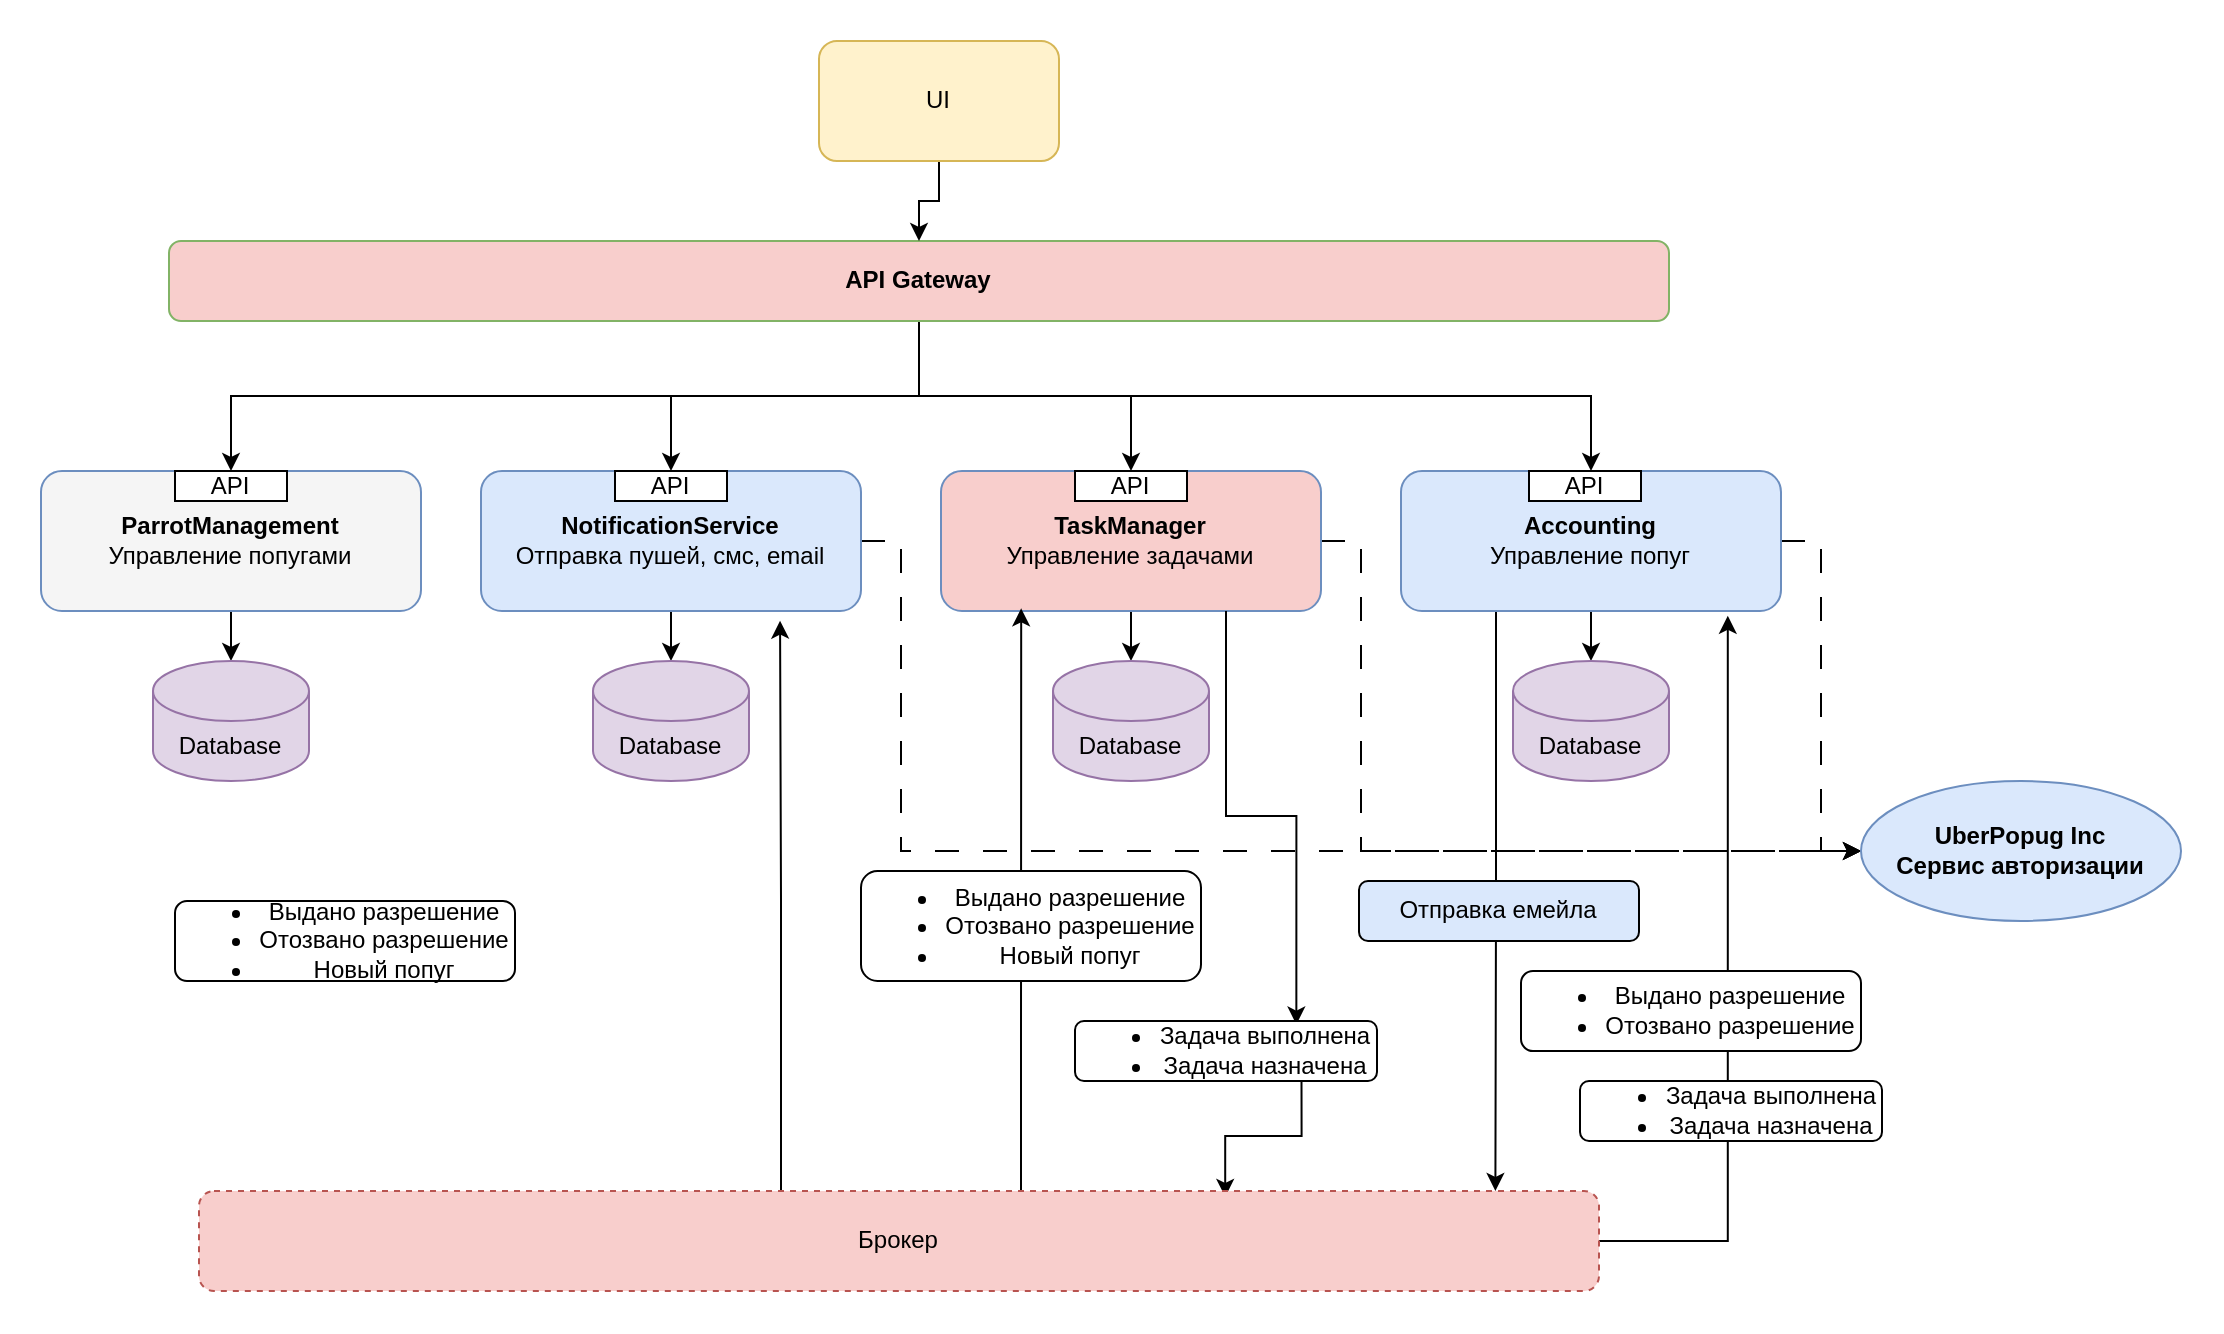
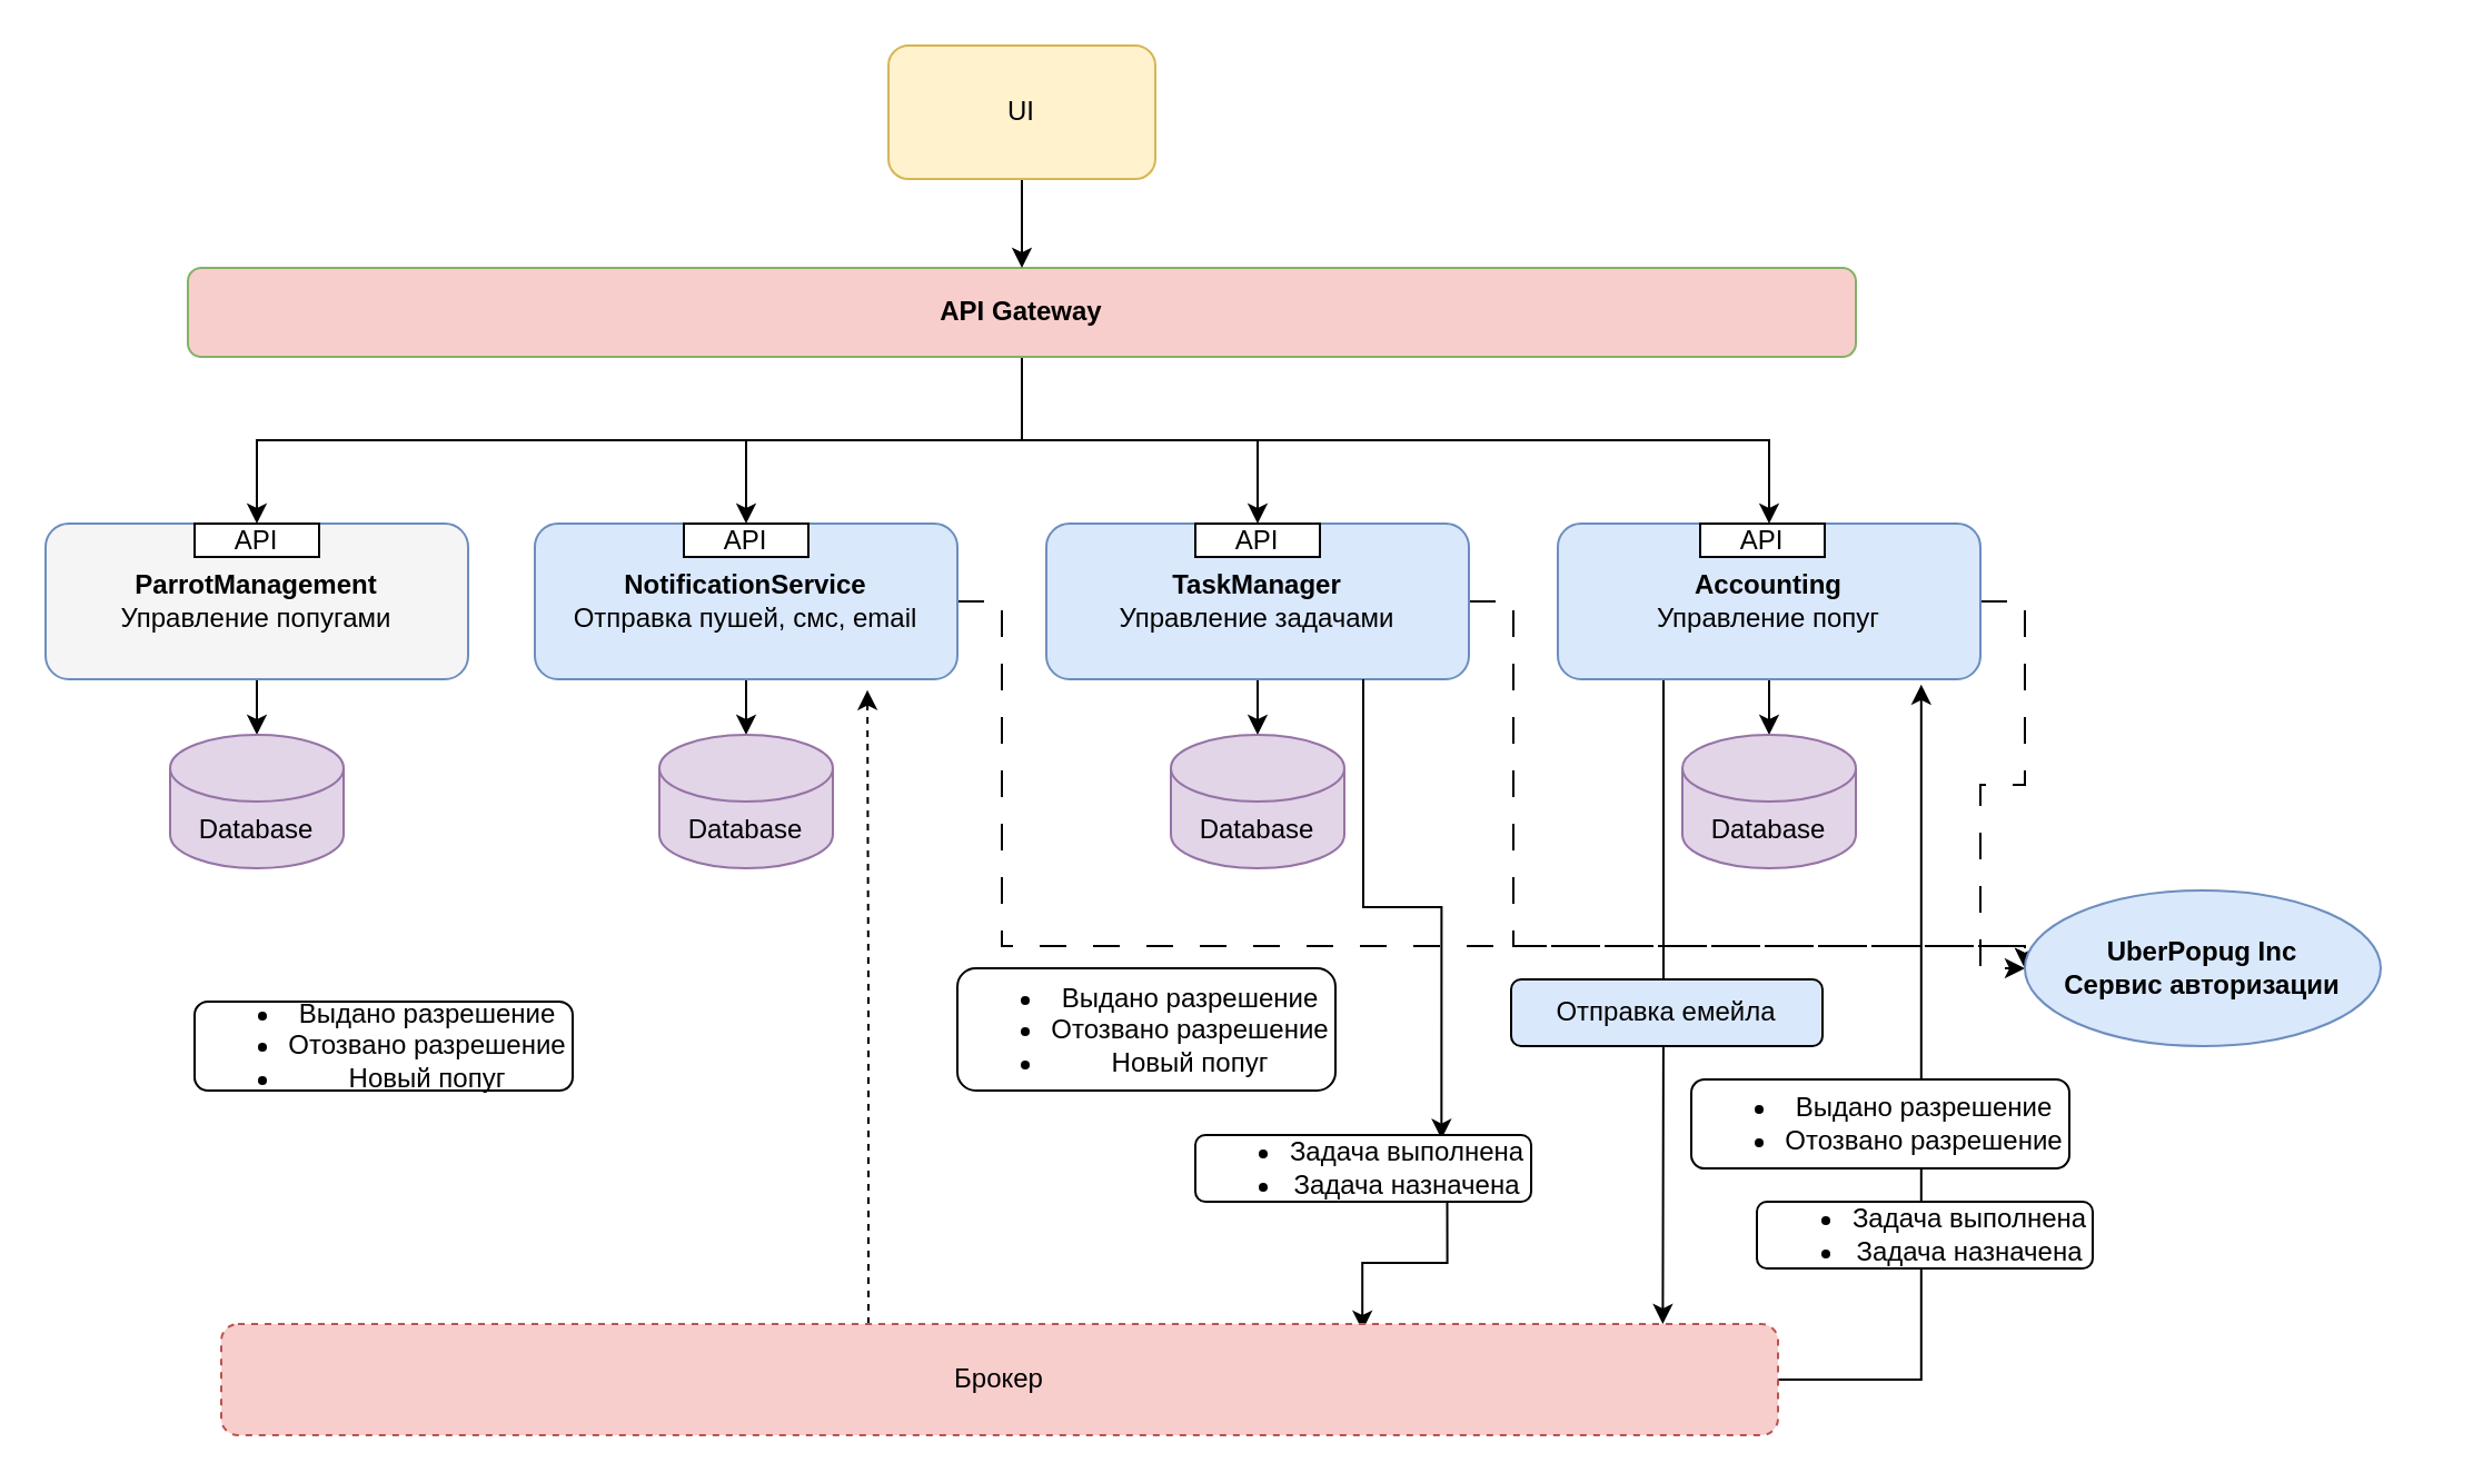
  <mxCell id="0" />
  <mxCell id="1" parent="0" />
  <mxCell id="2" value="" style="edgeStyle=orthogonalEdgeStyle;rounded=0;orthogonalLoop=1;jettySize=auto;html=1;" edge="1" parent="1" source="4" target="5"><mxGeometry relative="1" as="geometry" /></mxCell>
  <mxCell id="3" value="" style="edgeStyle=orthogonalEdgeStyle;rounded=0;orthogonalLoop=1;jettySize=auto;html=1;startArrow=classic;startFill=1;endArrow=none;endFill=0;" edge="1" parent="1" source="4" target="23"><mxGeometry relative="1" as="geometry" /></mxCell>
  <mxCell id="4" value="&lt;b&gt;ParrotManagement&lt;/b&gt;&lt;br&gt;Управление попугами" style="rounded=1;whiteSpace=wrap;html=1;fillColor=#f5f5f5;strokeColor=#6c8ebf;" vertex="1" parent="1"><mxGeometry x="20" y="235" width="190" height="70" as="geometry" /></mxCell>
  <mxCell id="5" value="Database" style="shape=cylinder3;whiteSpace=wrap;html=1;boundedLbl=1;backgroundOutline=1;size=15;fillColor=#e1d5e7;strokeColor=#9673a6;" vertex="1" parent="1"><mxGeometry x="76" y="330" width="78" height="60" as="geometry" /></mxCell>
  <mxCell id="6" value="" style="edgeStyle=orthogonalEdgeStyle;rounded=0;orthogonalLoop=1;jettySize=auto;html=1;" edge="1" parent="1" source="9" target="10"><mxGeometry relative="1" as="geometry" /></mxCell>
  <mxCell id="7" value="" style="edgeStyle=orthogonalEdgeStyle;rounded=0;orthogonalLoop=1;jettySize=auto;html=1;startArrow=classic;startFill=1;endArrow=none;endFill=0;" edge="1" parent="1" source="9" target="23"><mxGeometry relative="1" as="geometry" /></mxCell>
  <mxCell id="8" style="edgeStyle=orthogonalEdgeStyle;rounded=0;orthogonalLoop=1;jettySize=auto;html=1;entryX=0;entryY=0.5;entryDx=0;entryDy=0;dashed=1;dashPattern=12 12;" edge="1" parent="1" source="9" target="33"><mxGeometry relative="1" as="geometry"><Array as="points"><mxPoint x="450" y="270" /><mxPoint x="450" y="425" /></Array></mxGeometry></mxCell>
  <mxCell id="9" value="&lt;b&gt;NotificationService&lt;/b&gt;&lt;br&gt;Отправка пушей, смс, email" style="rounded=1;whiteSpace=wrap;html=1;fillColor=#dae8fc;strokeColor=#6c8ebf;" vertex="1" parent="1"><mxGeometry x="240" y="235" width="190" height="70" as="geometry" /></mxCell>
  <mxCell id="10" value="Database" style="shape=cylinder3;whiteSpace=wrap;html=1;boundedLbl=1;backgroundOutline=1;size=15;fillColor=#e1d5e7;strokeColor=#9673a6;" vertex="1" parent="1"><mxGeometry x="296" y="330" width="78" height="60" as="geometry" /></mxCell>
  <mxCell id="11" value="" style="edgeStyle=orthogonalEdgeStyle;rounded=0;orthogonalLoop=1;jettySize=auto;html=1;" edge="1" parent="1" source="14" target="15"><mxGeometry relative="1" as="geometry" /></mxCell>
  <mxCell id="12" style="edgeStyle=orthogonalEdgeStyle;rounded=0;orthogonalLoop=1;jettySize=auto;html=1;exitX=0.75;exitY=1;exitDx=0;exitDy=0;entryX=0.733;entryY=0.059;entryDx=0;entryDy=0;entryPerimeter=0;" edge="1" parent="1" source="41" target="27"><mxGeometry relative="1" as="geometry" /></mxCell>
  <mxCell id="13" style="edgeStyle=orthogonalEdgeStyle;rounded=0;orthogonalLoop=1;jettySize=auto;html=1;exitX=1;exitY=0.5;exitDx=0;exitDy=0;entryX=0;entryY=0.5;entryDx=0;entryDy=0;dashed=1;dashPattern=12 12;" edge="1" parent="1" source="14" target="33"><mxGeometry relative="1" as="geometry"><Array as="points"><mxPoint x="680" y="270" /><mxPoint x="680" y="425" /></Array></mxGeometry></mxCell>
- <mxCell id="14" value="&lt;b&gt;TaskManager&lt;br&gt;&lt;/b&gt;Управление задачами" style="rounded=1;whiteSpace=wrap;html=1;fillColor=#f8cecc;strokeColor=#6c8ebf;" vertex="1" parent="1"><mxGeometry x="470" y="235" width="190" height="70" as="geometry" /></mxCell>
+ <mxCell id="14" value="&lt;b&gt;TaskManager&lt;br&gt;&lt;/b&gt;Управление задачами" style="rounded=1;whiteSpace=wrap;html=1;fillColor=#dae8fc;strokeColor=#6c8ebf;" vertex="1" parent="1"><mxGeometry x="470" y="235" width="190" height="70" as="geometry" /></mxCell>
  <mxCell id="15" value="Database" style="shape=cylinder3;whiteSpace=wrap;html=1;boundedLbl=1;backgroundOutline=1;size=15;fillColor=#e1d5e7;strokeColor=#9673a6;" vertex="1" parent="1"><mxGeometry x="526" y="330" width="78" height="60" as="geometry" /></mxCell>
  <mxCell id="16" value="" style="edgeStyle=orthogonalEdgeStyle;rounded=0;orthogonalLoop=1;jettySize=auto;html=1;" edge="1" parent="1" source="20" target="21"><mxGeometry relative="1" as="geometry" /></mxCell>
  <mxCell id="17" value="" style="edgeStyle=orthogonalEdgeStyle;rounded=0;orthogonalLoop=1;jettySize=auto;html=1;endArrow=none;endFill=0;startArrow=classic;startFill=1;" edge="1" parent="1" source="20" target="23"><mxGeometry relative="1" as="geometry" /></mxCell>
  <mxCell id="18" style="edgeStyle=orthogonalEdgeStyle;rounded=0;orthogonalLoop=1;jettySize=auto;html=1;exitX=0.25;exitY=1;exitDx=0;exitDy=0;entryX=0.926;entryY=0;entryDx=0;entryDy=0;entryPerimeter=0;" edge="1" parent="1" source="20" target="27"><mxGeometry relative="1" as="geometry" /></mxCell>
  <mxCell id="19" style="edgeStyle=orthogonalEdgeStyle;rounded=0;orthogonalLoop=1;jettySize=auto;html=1;entryX=0;entryY=0.5;entryDx=0;entryDy=0;dashed=1;dashPattern=12 12;" edge="1" parent="1" source="20" target="33"><mxGeometry relative="1" as="geometry" /></mxCell>
  <mxCell id="20" value="&lt;b&gt;Accounting&lt;br&gt;&lt;/b&gt;Управление попуг" style="rounded=1;whiteSpace=wrap;html=1;fillColor=#dae8fc;strokeColor=#6c8ebf;" vertex="1" parent="1"><mxGeometry x="700" y="235" width="190" height="70" as="geometry" /></mxCell>
  <mxCell id="21" value="Database" style="shape=cylinder3;whiteSpace=wrap;html=1;boundedLbl=1;backgroundOutline=1;size=15;fillColor=#e1d5e7;strokeColor=#9673a6;" vertex="1" parent="1"><mxGeometry x="756" y="330" width="78" height="60" as="geometry" /></mxCell>
  <mxCell id="22" value="" style="edgeStyle=orthogonalEdgeStyle;rounded=0;orthogonalLoop=1;jettySize=auto;html=1;" edge="1" parent="1" source="23" target="14"><mxGeometry relative="1" as="geometry" /></mxCell>
  <mxCell id="23" value="&lt;b&gt;API Gateway&lt;/b&gt;" style="rounded=1;whiteSpace=wrap;html=1;fillColor=#f8cecc;strokeColor=#82b366;" vertex="1" parent="1"><mxGeometry x="84" y="120" width="750" height="40" as="geometry" /></mxCell>
- <mxCell id="24" style="edgeStyle=orthogonalEdgeStyle;rounded=0;orthogonalLoop=1;jettySize=auto;html=1;entryX=0.787;entryY=1.069;entryDx=0;entryDy=0;entryPerimeter=0;" edge="1" parent="1" source="27" target="9"><mxGeometry relative="1" as="geometry"><Array as="points"><mxPoint x="390" y="450" /><mxPoint x="390" y="450" /></Array></mxGeometry></mxCell>
- <mxCell id="25" style="edgeStyle=orthogonalEdgeStyle;rounded=0;orthogonalLoop=1;jettySize=auto;html=1;entryX=0.211;entryY=0.981;entryDx=0;entryDy=0;entryPerimeter=0;" edge="1" parent="1" source="27" target="14"><mxGeometry relative="1" as="geometry"><Array as="points"><mxPoint x="510" y="520" /><mxPoint x="510" y="520" /></Array></mxGeometry></mxCell>
+ <mxCell id="24" style="edgeStyle=orthogonalEdgeStyle;rounded=0;orthogonalLoop=1;jettySize=auto;html=1;entryX=0.787;entryY=1.069;entryDx=0;entryDy=0;entryPerimeter=0;dashed=1;" edge="1" parent="1" source="27" target="9"><mxGeometry relative="1" as="geometry"><Array as="points"><mxPoint x="390" y="450" /><mxPoint x="390" y="450" /></Array></mxGeometry></mxCell>
  <mxCell id="26" style="edgeStyle=orthogonalEdgeStyle;rounded=0;orthogonalLoop=1;jettySize=auto;html=1;entryX=0.86;entryY=1.034;entryDx=0;entryDy=0;entryPerimeter=0;exitX=1;exitY=0.5;exitDx=0;exitDy=0;" edge="1" parent="1" source="27" target="20"><mxGeometry relative="1" as="geometry"><Array as="points"><mxPoint x="863" y="620" /></Array></mxGeometry></mxCell>
  <mxCell id="27" value="Брокер" style="rounded=1;whiteSpace=wrap;html=1;fillColor=#f8cecc;strokeColor=#b85450;dashed=1;" vertex="1" parent="1"><mxGeometry x="99" y="595" width="700" height="50" as="geometry" /></mxCell>
  <mxCell id="28" value="Отправка емейла" style="rounded=1;whiteSpace=wrap;html=1;fillColor=#dae8fc;" vertex="1" parent="1"><mxGeometry x="679" y="440" width="140" height="30" as="geometry" /></mxCell>
  <mxCell id="29" value="API" style="whiteSpace=wrap;html=1;" vertex="1" parent="1"><mxGeometry x="87" y="235" width="56" height="15" as="geometry" /></mxCell>
  <mxCell id="30" value="API" style="whiteSpace=wrap;html=1;" vertex="1" parent="1"><mxGeometry x="307" y="235" width="56" height="15" as="geometry" /></mxCell>
  <mxCell id="31" value="API" style="whiteSpace=wrap;html=1;" vertex="1" parent="1"><mxGeometry x="537" y="235" width="56" height="15" as="geometry" /></mxCell>
  <mxCell id="32" value="API" style="whiteSpace=wrap;html=1;" vertex="1" parent="1"><mxGeometry x="764" y="235" width="56" height="15" as="geometry" /></mxCell>
- <mxCell id="33" value="&lt;b&gt;UberPopug Inc&lt;br&gt;Сервис авторизации&lt;br&gt;&lt;/b&gt;" style="ellipse;whiteSpace=wrap;html=1;fillColor=#dae8fc;strokeColor=#6c8ebf;" vertex="1" parent="1"><mxGeometry x="930" y="390" width="160" height="70" as="geometry" /></mxCell>
+ <mxCell id="33" value="&lt;b&gt;UberPopug Inc&lt;br&gt;Сервис авторизации&lt;br&gt;&lt;/b&gt;" style="ellipse;whiteSpace=wrap;html=1;fillColor=#dae8fc;strokeColor=#6c8ebf;" vertex="1" parent="1"><mxGeometry x="910" y="400" width="160" height="70" as="geometry" /></mxCell>
  <mxCell id="34" value="&lt;ul&gt;&lt;li&gt;Выдано разрешение&lt;/li&gt;&lt;li&gt;Отозвано разрешение&lt;/li&gt;&lt;li&gt;Новый попуг&lt;/li&gt;&lt;/ul&gt;" style="rounded=1;whiteSpace=wrap;html=1;" vertex="1" parent="1"><mxGeometry x="87" y="450" width="170" height="40" as="geometry" /></mxCell>
  <mxCell id="35" value="&lt;ul&gt;&lt;li&gt;Выдано разрешение&lt;/li&gt;&lt;li&gt;Отозвано разрешение&lt;/li&gt;&lt;/ul&gt;" style="rounded=1;whiteSpace=wrap;html=1;" vertex="1" parent="1"><mxGeometry x="760" y="485" width="170" height="40" as="geometry" /></mxCell>
  <mxCell id="36" value="&lt;ul&gt;&lt;li&gt;Выдано разрешение&lt;/li&gt;&lt;li&gt;Отозвано разрешение&lt;/li&gt;&lt;li&gt;Новый попуг&lt;/li&gt;&lt;/ul&gt;" style="rounded=1;whiteSpace=wrap;html=1;" vertex="1" parent="1"><mxGeometry x="430" y="435" width="170" height="55" as="geometry" /></mxCell>
  <mxCell id="37" value="&lt;ul&gt;&lt;li&gt;Задача выполнена&lt;/li&gt;&lt;li&gt;Задача назначена&lt;/li&gt;&lt;/ul&gt;" style="rounded=1;whiteSpace=wrap;html=1;" vertex="1" parent="1"><mxGeometry x="789.5" y="540" width="151" height="30" as="geometry" /></mxCell>
  <mxCell id="38" value="" style="edgeStyle=orthogonalEdgeStyle;rounded=0;orthogonalLoop=1;jettySize=auto;html=1;" edge="1" parent="1" source="39" target="23"><mxGeometry relative="1" as="geometry" /></mxCell>
- <mxCell id="39" value="UI" style="rounded=1;whiteSpace=wrap;html=1;fillColor=#fff2cc;strokeColor=#d6b656;" vertex="1" parent="1"><mxGeometry x="409" y="20" width="120" height="60" as="geometry" /></mxCell>
+ <mxCell id="39" value="UI" style="rounded=1;whiteSpace=wrap;html=1;fillColor=#fff2cc;strokeColor=#d6b656;" vertex="1" parent="1"><mxGeometry x="399" y="20" width="120" height="60" as="geometry" /></mxCell>
  <mxCell id="40" value="" style="edgeStyle=orthogonalEdgeStyle;rounded=0;orthogonalLoop=1;jettySize=auto;html=1;exitX=0.75;exitY=1;exitDx=0;exitDy=0;entryX=0.733;entryY=0.059;entryDx=0;entryDy=0;entryPerimeter=0;" edge="1" parent="1" source="14" target="41"><mxGeometry relative="1" as="geometry"><mxPoint x="613" y="305" as="sourcePoint" /><mxPoint x="612" y="598" as="targetPoint" /></mxGeometry></mxCell>
  <mxCell id="41" value="&lt;ul&gt;&lt;li&gt;Задача выполнена&lt;/li&gt;&lt;li&gt;Задача назначена&lt;/li&gt;&lt;/ul&gt;" style="rounded=1;whiteSpace=wrap;html=1;" vertex="1" parent="1"><mxGeometry x="537" y="510" width="151" height="30" as="geometry" /></mxCell>
